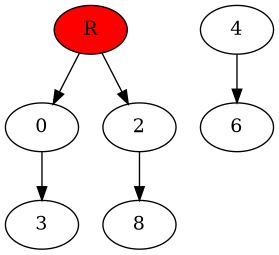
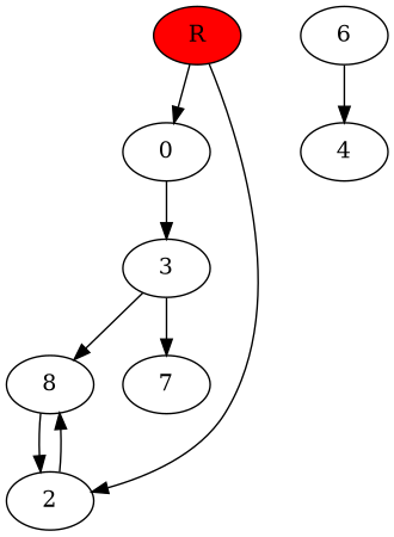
  digraph {
    n1 [label=0]
    3
    8
+   7
    2
    6
    4
    R [fillcolor="#ff0000" style=filled]
    n1 -> 3
+   3 -> 8
+   3 -> 7
+   8 -> 2
    2 -> 8
-   4 -> 6
+   6 -> 4
    R -> n1
    R -> 2
  }
